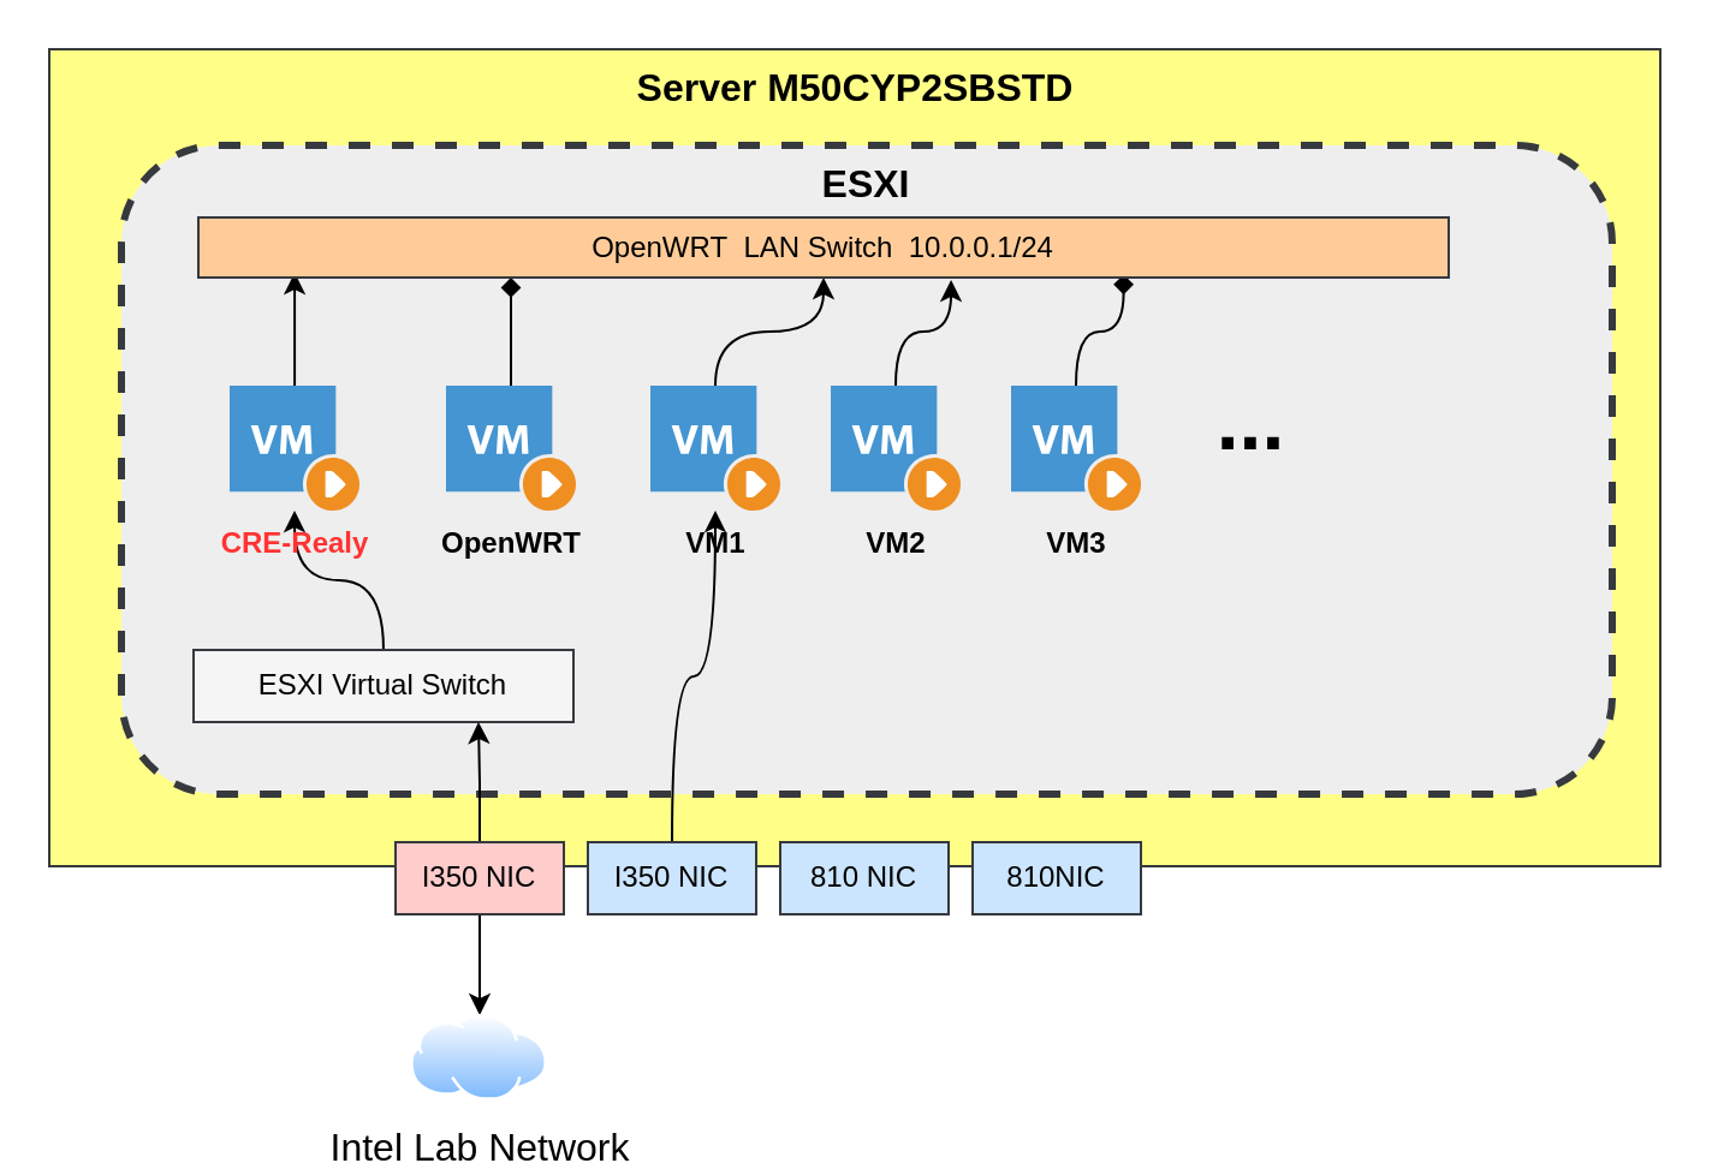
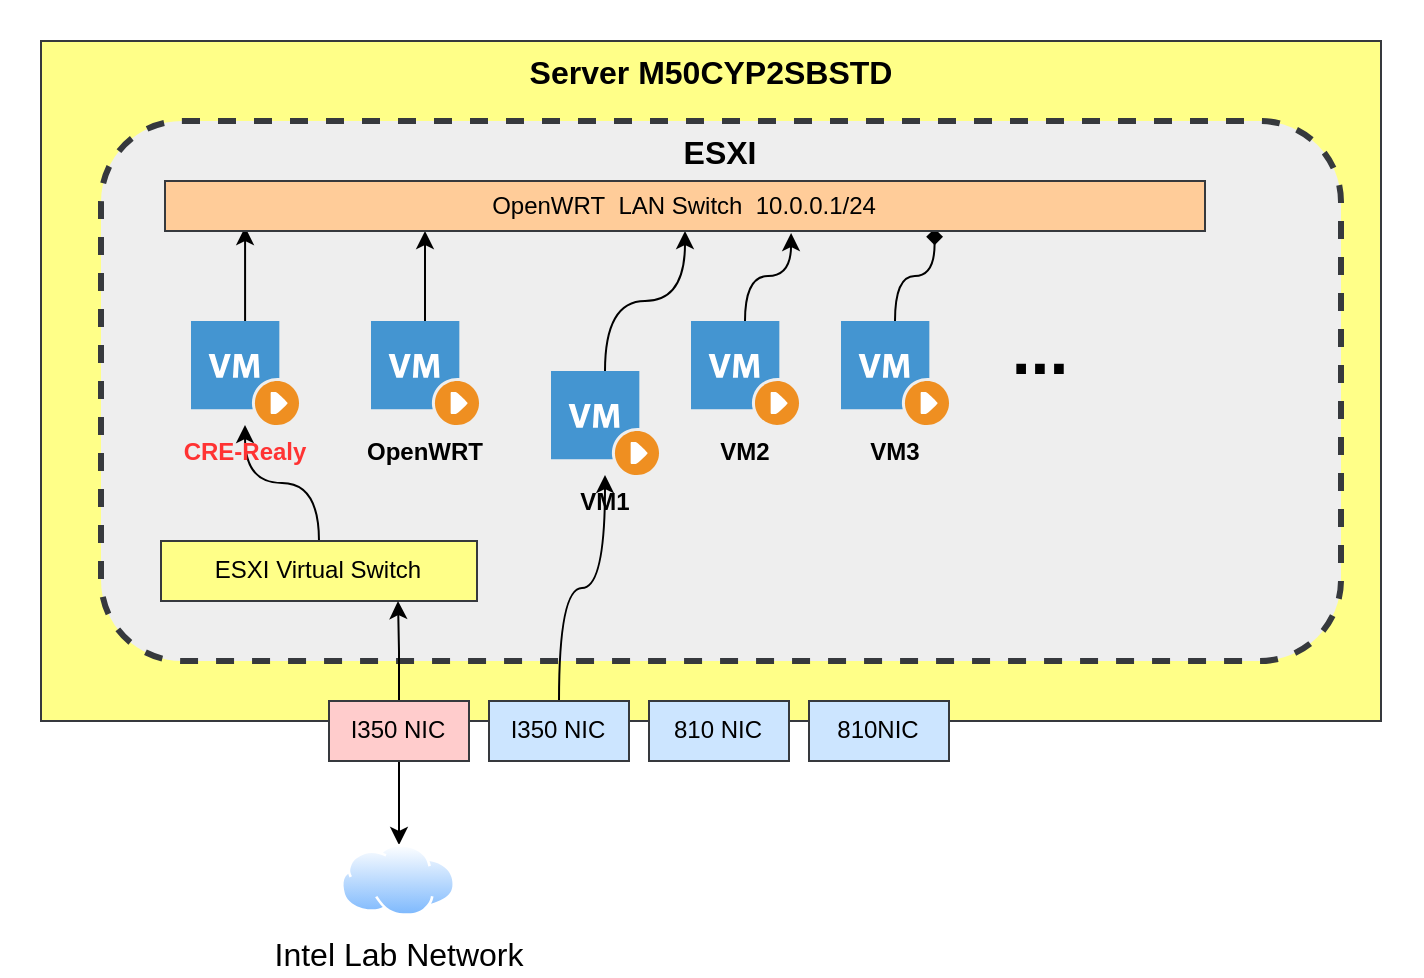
  <mxCell id="0" />
  <mxCell id="1" parent="0" />
  <mxCell id="2" value="Server M50CYP2SBSTD" style="rounded=0;fillColor=#ffff88;strokeColor=#36393d;verticalAlign=top;fontStyle=1;html=1;fontSize=16;" vertex="1" parent="1"><mxGeometry x="20" y="20" width="670" height="340" as="geometry" /></mxCell>
  <mxCell id="3" value="ESXI" style="rounded=1;whiteSpace=wrap;html=1;fontSize=16;fillColor=#eeeeee;dashed=1;strokeWidth=3;strokeColor=#36393d;verticalAlign=top;fontStyle=1" vertex="1" parent="1"><mxGeometry x="50" y="60" width="620" height="270" as="geometry" /></mxCell>
  <mxCell id="4" style="edgeStyle=orthogonalEdgeStyle;curved=1;rounded=0;orthogonalLoop=1;jettySize=auto;html=1;exitX=0.5;exitY=0;exitDx=0;exitDy=0;fontSize=34;" edge="1" parent="1" source="5" target="16"><mxGeometry relative="1" as="geometry" /></mxCell>
- <mxCell id="5" value="ESXI Virtual Switch" style="rounded=0;whiteSpace=wrap;html=1;fillColor=#f5f5f5;strokeColor=#36393d;" vertex="1" parent="1"><mxGeometry x="80" y="270" width="158" height="30" as="geometry" /></mxCell>
+ <mxCell id="5" value="ESXI Virtual Switch" style="rounded=0;whiteSpace=wrap;html=1;fillColor=#ffff88;strokeColor=#36393d;" vertex="1" parent="1"><mxGeometry x="80" y="270" width="158" height="30" as="geometry" /></mxCell>
  <mxCell id="6" style="edgeStyle=orthogonalEdgeStyle;rounded=0;orthogonalLoop=1;jettySize=auto;html=1;exitX=0.5;exitY=0;exitDx=0;exitDy=0;entryX=0.75;entryY=1;entryDx=0;entryDy=0;" edge="1" parent="1" source="8" target="5"><mxGeometry relative="1" as="geometry" /></mxCell>
  <mxCell id="7" style="edgeStyle=orthogonalEdgeStyle;curved=1;rounded=0;orthogonalLoop=1;jettySize=auto;html=1;exitX=0.5;exitY=1;exitDx=0;exitDy=0;entryX=0.5;entryY=0;entryDx=0;entryDy=0;fontSize=16;" edge="1" parent="1" source="8" target="25"><mxGeometry relative="1" as="geometry" /></mxCell>
  <mxCell id="8" value="I350 NIC" style="rounded=0;whiteSpace=wrap;html=1;fillColor=#ffcccc;strokeColor=#36393d;" vertex="1" parent="1"><mxGeometry x="164" y="350" width="70" height="30" as="geometry" /></mxCell>
  <mxCell id="9" style="edgeStyle=orthogonalEdgeStyle;rounded=0;orthogonalLoop=1;jettySize=auto;html=1;fontSize=34;curved=1;" edge="1" parent="1" source="10" target="18"><mxGeometry relative="1" as="geometry" /></mxCell>
  <mxCell id="10" value="I350 NIC" style="rounded=0;whiteSpace=wrap;html=1;fillColor=#cce5ff;strokeColor=#36393d;" vertex="1" parent="1"><mxGeometry x="244" y="350" width="70" height="30" as="geometry" /></mxCell>
  <mxCell id="11" value="810 NIC" style="rounded=0;whiteSpace=wrap;html=1;fillColor=#cce5ff;strokeColor=#36393d;" vertex="1" parent="1"><mxGeometry x="324" y="350" width="70" height="30" as="geometry" /></mxCell>
  <mxCell id="12" value="810NIC" style="rounded=0;whiteSpace=wrap;html=1;fillColor=#cce5ff;strokeColor=#36393d;" vertex="1" parent="1"><mxGeometry x="404" y="350" width="70" height="30" as="geometry" /></mxCell>
- <mxCell id="13" style="edgeStyle=orthogonalEdgeStyle;rounded=0;orthogonalLoop=1;jettySize=auto;html=1;entryX=0.25;entryY=1;entryDx=0;entryDy=0;endArrow=diamond;" edge="1" parent="1" source="14" target="24"><mxGeometry relative="1" as="geometry" /></mxCell>
+ <mxCell id="13" style="edgeStyle=orthogonalEdgeStyle;rounded=0;orthogonalLoop=1;jettySize=auto;html=1;entryX=0.25;entryY=1;entryDx=0;entryDy=0;" edge="1" parent="1" source="14" target="24"><mxGeometry relative="1" as="geometry" /></mxCell>
  <mxCell id="14" value="OpenWRT" style="shadow=0;dashed=0;html=1;strokeColor=none;fillColor=#4495D1;labelPosition=center;verticalLabelPosition=bottom;verticalAlign=top;align=center;outlineConnect=0;shape=mxgraph.veeam.2d.vm_running;fontStyle=1" vertex="1" parent="1"><mxGeometry x="185" y="160" width="54" height="52" as="geometry" /></mxCell>
  <mxCell id="15" style="edgeStyle=orthogonalEdgeStyle;rounded=0;orthogonalLoop=1;jettySize=auto;html=1;entryX=0.077;entryY=0.92;entryDx=0;entryDy=0;entryPerimeter=0;" edge="1" parent="1" source="16" target="24"><mxGeometry relative="1" as="geometry" /></mxCell>
  <mxCell id="16" value="CRE-Realy" style="shadow=0;dashed=0;html=1;strokeColor=none;fillColor=#4495D1;labelPosition=center;verticalLabelPosition=bottom;verticalAlign=top;align=center;outlineConnect=0;shape=mxgraph.veeam.2d.vm_running;fontStyle=1;fontColor=#FF3333;" vertex="1" parent="1"><mxGeometry x="95" y="160" width="54" height="52" as="geometry" /></mxCell>
  <mxCell id="17" value="" style="edgeStyle=orthogonalEdgeStyle;rounded=0;orthogonalLoop=1;jettySize=auto;html=1;fontSize=34;curved=1;" edge="1" parent="1" source="18" target="24"><mxGeometry relative="1" as="geometry" /></mxCell>
- <mxCell id="18" value="VM1" style="shadow=0;dashed=0;html=1;strokeColor=none;fillColor=#4495D1;labelPosition=center;verticalLabelPosition=bottom;verticalAlign=top;align=center;outlineConnect=0;shape=mxgraph.veeam.2d.vm_running;fontStyle=1" vertex="1" parent="1"><mxGeometry x="270" y="160" width="54" height="52" as="geometry" /></mxCell>
+ <mxCell id="18" value="VM1" style="shadow=0;dashed=0;html=1;strokeColor=none;fillColor=#4495D1;labelPosition=center;verticalLabelPosition=bottom;verticalAlign=top;align=center;outlineConnect=0;shape=mxgraph.veeam.2d.vm_running;fontStyle=1" vertex="1" parent="1"><mxGeometry x="275" y="185" width="54" height="52" as="geometry" /></mxCell>
  <mxCell id="19" style="edgeStyle=orthogonalEdgeStyle;curved=1;rounded=0;orthogonalLoop=1;jettySize=auto;html=1;entryX=0.602;entryY=1.04;entryDx=0;entryDy=0;entryPerimeter=0;fontSize=34;" edge="1" parent="1" source="20" target="24"><mxGeometry relative="1" as="geometry" /></mxCell>
  <mxCell id="20" value="VM2" style="shadow=0;dashed=0;html=1;strokeColor=none;fillColor=#4495D1;labelPosition=center;verticalLabelPosition=bottom;verticalAlign=top;align=center;outlineConnect=0;shape=mxgraph.veeam.2d.vm_running;fontStyle=1" vertex="1" parent="1"><mxGeometry x="345" y="160" width="54" height="52" as="geometry" /></mxCell>
  <mxCell id="21" value="..." style="text;html=1;strokeColor=none;fillColor=none;align=center;verticalAlign=middle;whiteSpace=wrap;rounded=0;fontSize=34;fontStyle=1" vertex="1" parent="1"><mxGeometry x="490" y="160" width="60" height="30" as="geometry" /></mxCell>
  <mxCell id="22" style="edgeStyle=orthogonalEdgeStyle;curved=1;rounded=0;orthogonalLoop=1;jettySize=auto;html=1;entryX=0.74;entryY=0.949;entryDx=0;entryDy=0;entryPerimeter=0;fontSize=34;endArrow=diamond;" edge="1" parent="1" source="23" target="24"><mxGeometry relative="1" as="geometry" /></mxCell>
  <mxCell id="23" value="VM3" style="shadow=0;dashed=0;html=1;strokeColor=none;fillColor=#4495D1;labelPosition=center;verticalLabelPosition=bottom;verticalAlign=top;align=center;outlineConnect=0;shape=mxgraph.veeam.2d.vm_running;fontStyle=1" vertex="1" parent="1"><mxGeometry x="420" y="160" width="54" height="52" as="geometry" /></mxCell>
  <mxCell id="24" value="OpenWRT&amp;nbsp; LAN Switch&amp;nbsp; 10.0.0.1/24" style="rounded=0;whiteSpace=wrap;html=1;align=center;fillColor=#ffcc99;strokeColor=#36393d;" vertex="1" parent="1"><mxGeometry x="82" y="90" width="520" height="25" as="geometry" /></mxCell>
  <mxCell id="25" value="Intel Lab Network" style="aspect=fixed;perimeter=ellipsePerimeter;html=1;align=center;shadow=0;dashed=0;spacingTop=3;image;image=img/lib/active_directory/internet_cloud.svg;fontSize=16;strokeWidth=3;fillColor=none;" vertex="1" parent="1"><mxGeometry x="170.43" y="422" width="57.14" height="36" as="geometry" /></mxCell>
